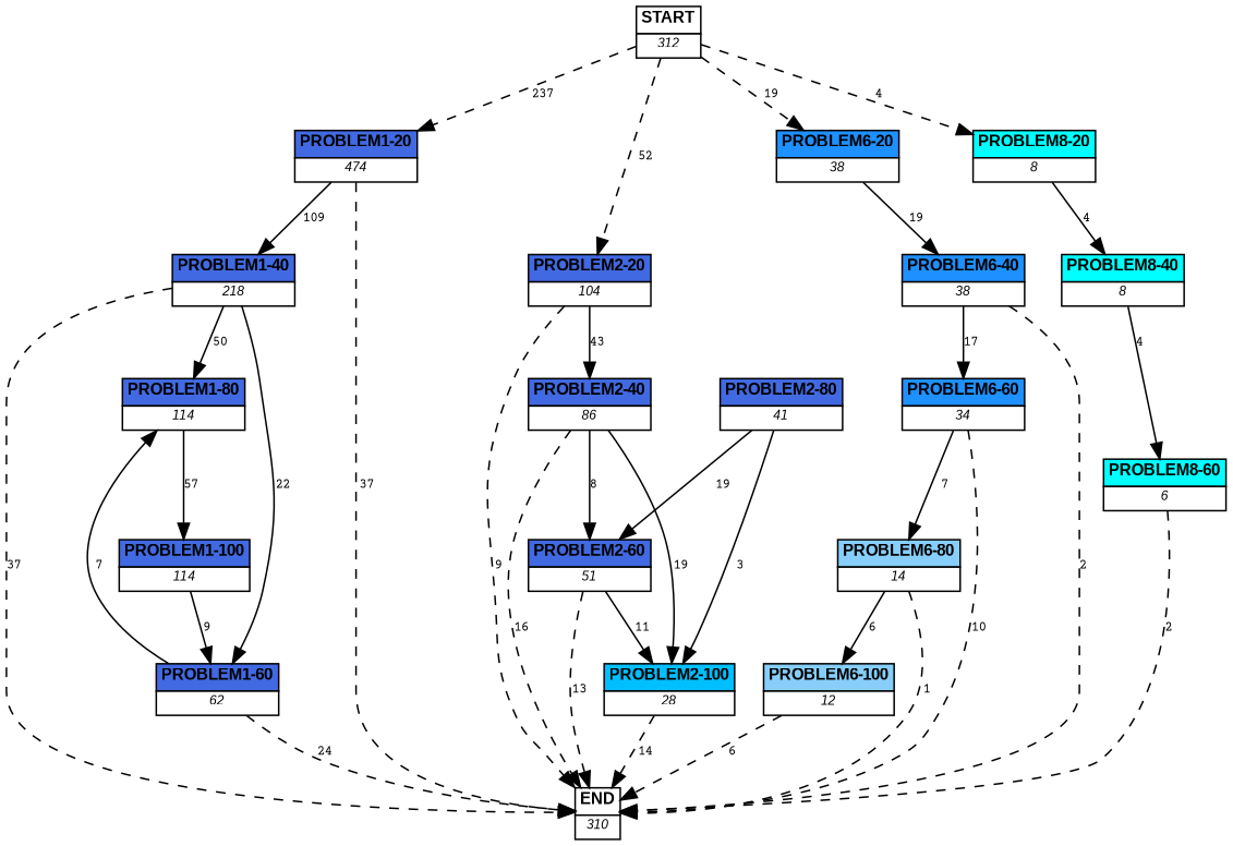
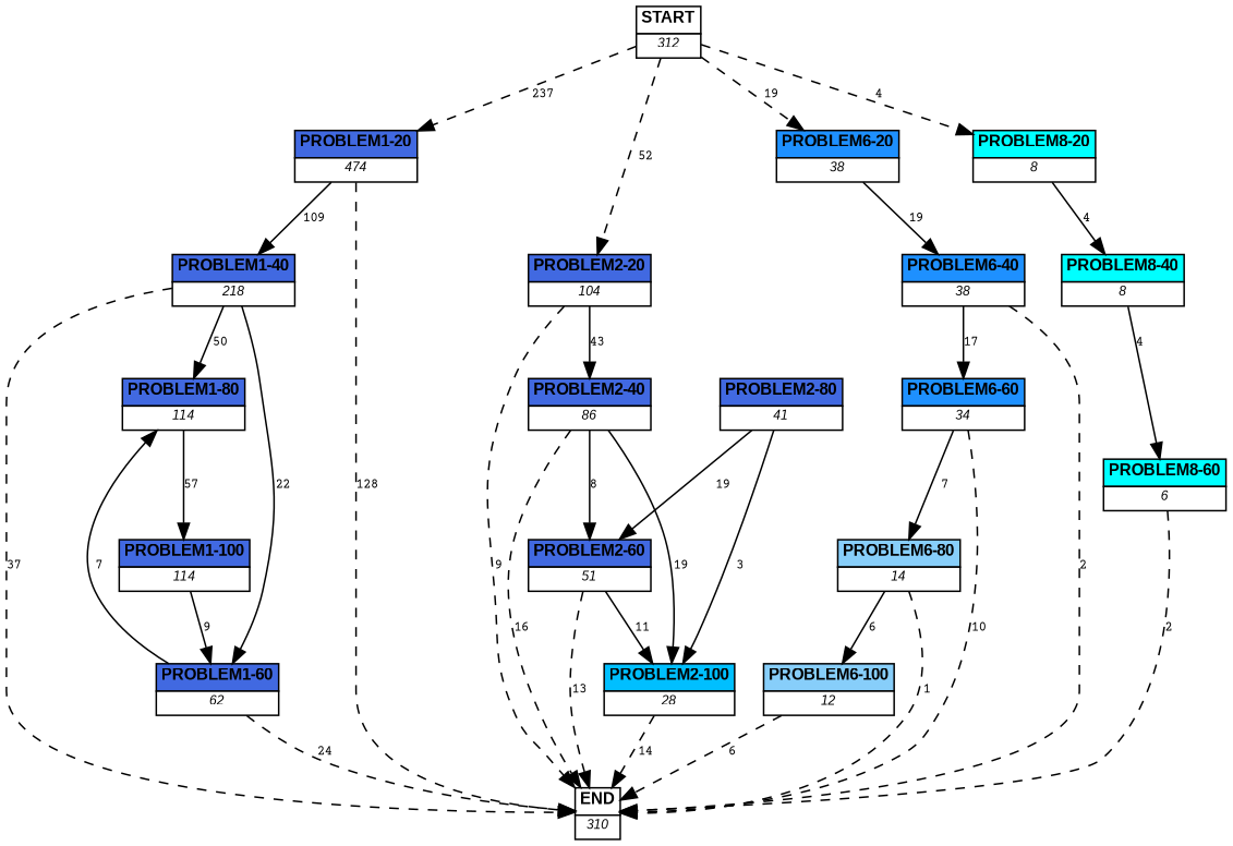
  digraph {
    fontname="Courier Prime"
    node [fontname="Courier Prime" shape=plain]
    edge [fontname="Courier Prime" fontsize=8 labelfloat=false]
    n1 [label=<<table border="0" cellborder="1" cellspacing="0"><tr><td bgcolor="royalblue"><FONT face="Arial" POINT-SIZE="10"><b>PROBLEM1-20</b></FONT></td></tr><tr><td bgcolor="white"><FONT face="Arial" POINT-SIZE="8"><i>474</i></FONT></td></tr></table>>]
    n2 [label=<<table border="0" cellborder="1" cellspacing="0"><tr><td bgcolor="royalblue"><FONT face="Arial" POINT-SIZE="10"><b>PROBLEM1-40</b></FONT></td></tr><tr><td bgcolor="white"><FONT face="Arial" POINT-SIZE="8"><i>218</i></FONT></td></tr></table>>]
    n3 [label=<<table border="0" cellborder="1" cellspacing="0"><tr><td bgcolor="white"><FONT face="Arial" POINT-SIZE="10"><b>END</b></FONT></td></tr><tr><td bgcolor="white"><FONT face="Arial" POINT-SIZE="8"><i>310</i></FONT></td></tr></table>>]
    n4 [label=<<table border="0" cellborder="1" cellspacing="0"><tr><td bgcolor="royalblue"><FONT face="Arial" POINT-SIZE="10"><b>PROBLEM1-80</b></FONT></td></tr><tr><td bgcolor="white"><FONT face="Arial" POINT-SIZE="8"><i>114</i></FONT></td></tr></table>>]
    n5 [label=<<table border="0" cellborder="1" cellspacing="0"><tr><td bgcolor="royalblue"><FONT face="Arial" POINT-SIZE="10"><b>PROBLEM1-60</b></FONT></td></tr><tr><td bgcolor="white"><FONT face="Arial" POINT-SIZE="8"><i>62</i></FONT></td></tr></table>>]
    n6 [label=<<table border="0" cellborder="1" cellspacing="0"><tr><td bgcolor="royalblue"><FONT face="Arial" POINT-SIZE="10"><b>PROBLEM1-100</b></FONT></td></tr><tr><td bgcolor="white"><FONT face="Arial" POINT-SIZE="8"><i>114</i></FONT></td></tr></table>>]
    n7 [label=<<table border="0" cellborder="1" cellspacing="0"><tr><td bgcolor="royalblue"><FONT face="Arial" POINT-SIZE="10"><b>PROBLEM2-20</b></FONT></td></tr><tr><td bgcolor="white"><FONT face="Arial" POINT-SIZE="8"><i>104</i></FONT></td></tr></table>>]
    n8 [label=<<table border="0" cellborder="1" cellspacing="0"><tr><td bgcolor="royalblue"><FONT face="Arial" POINT-SIZE="10"><b>PROBLEM2-40</b></FONT></td></tr><tr><td bgcolor="white"><FONT face="Arial" POINT-SIZE="8"><i>86</i></FONT></td></tr></table>>]
    n9 [label=<<table border="0" cellborder="1" cellspacing="0"><tr><td bgcolor="royalblue"><FONT face="Arial" POINT-SIZE="10"><b>PROBLEM2-60</b></FONT></td></tr><tr><td bgcolor="white"><FONT face="Arial" POINT-SIZE="8"><i>51</i></FONT></td></tr></table>>]
    n10 [label=<<table border="0" cellborder="1" cellspacing="0"><tr><td bgcolor="deepskyblue"><FONT face="Arial" POINT-SIZE="10"><b>PROBLEM2-100</b></FONT></td></tr><tr><td bgcolor="white"><FONT face="Arial" POINT-SIZE="8"><i>28</i></FONT></td></tr></table>>]
    n11 [label=<<table border="0" cellborder="1" cellspacing="0"><tr><td bgcolor="royalblue"><FONT face="Arial" POINT-SIZE="10"><b>PROBLEM2-80</b></FONT></td></tr><tr><td bgcolor="white"><FONT face="Arial" POINT-SIZE="8"><i>41</i></FONT></td></tr></table>>]
    n12 [label=<<table border="0" cellborder="1" cellspacing="0"><tr><td bgcolor="dodgerblue"><FONT face="Arial" POINT-SIZE="10"><b>PROBLEM6-20</b></FONT></td></tr><tr><td bgcolor="white"><FONT face="Arial" POINT-SIZE="8"><i>38</i></FONT></td></tr></table>>]
    n13 [label=<<table border="0" cellborder="1" cellspacing="0"><tr><td bgcolor="dodgerblue"><FONT face="Arial" POINT-SIZE="10"><b>PROBLEM6-40</b></FONT></td></tr><tr><td bgcolor="white"><FONT face="Arial" POINT-SIZE="8"><i>38</i></FONT></td></tr></table>>]
    n14 [label=<<table border="0" cellborder="1" cellspacing="0"><tr><td bgcolor="dodgerblue"><FONT face="Arial" POINT-SIZE="10"><b>PROBLEM6-60</b></FONT></td></tr><tr><td bgcolor="white"><FONT face="Arial" POINT-SIZE="8"><i>34</i></FONT></td></tr></table>>]
    n15 [label=<<table border="0" cellborder="1" cellspacing="0"><tr><td bgcolor="lightskyblue"><FONT face="Arial" POINT-SIZE="10"><b>PROBLEM6-80</b></FONT></td></tr><tr><td bgcolor="white"><FONT face="Arial" POINT-SIZE="8"><i>14</i></FONT></td></tr></table>>]
    n16 [label=<<table border="0" cellborder="1" cellspacing="0"><tr><td bgcolor="lightskyblue"><FONT face="Arial" POINT-SIZE="10"><b>PROBLEM6-100</b></FONT></td></tr><tr><td bgcolor="white"><FONT face="Arial" POINT-SIZE="8"><i>12</i></FONT></td></tr></table>>]
    n17 [label=<<table border="0" cellborder="1" cellspacing="0"><tr><td bgcolor="aqua"><FONT face="Arial" POINT-SIZE="10"><b>PROBLEM8-20</b></FONT></td></tr><tr><td bgcolor="white"><FONT face="Arial" POINT-SIZE="8"><i>8</i></FONT></td></tr></table>>]
    n18 [label=<<table border="0" cellborder="1" cellspacing="0"><tr><td bgcolor="aqua"><FONT face="Arial" POINT-SIZE="10"><b>PROBLEM8-40</b></FONT></td></tr><tr><td bgcolor="white"><FONT face="Arial" POINT-SIZE="8"><i>8</i></FONT></td></tr></table>>]
    n19 [label=<<table border="0" cellborder="1" cellspacing="0"><tr><td bgcolor="aqua"><FONT face="Arial" POINT-SIZE="10"><b>PROBLEM8-60</b></FONT></td></tr><tr><td bgcolor="white"><FONT face="Arial" POINT-SIZE="8"><i>6</i></FONT></td></tr></table>>]
    n20 [label=<<table border="0" cellborder="1" cellspacing="0"><tr><td bgcolor="white"><FONT face="Arial" POINT-SIZE="10"><b>START</b></FONT></td></tr><tr><td bgcolor="white"><FONT face="Arial" POINT-SIZE="8"><i>312</i></FONT></td></tr></table>>]
    n1 -> n2 [label=109]
-   n1 -> n3 [label=37 style=dashed]
+   n1 -> n3 [label=128 style=dashed]
    n2 -> n3 [label=37 style=dashed]
    n2 -> n4 [label=50]
    n2 -> n5 [label=22]
    n4 -> n6 [label=57]
    n5 -> n3 [label=24 style=dashed]
    n5 -> n4 [label=7]
    n6 -> n5 [label=9]
    n7 -> n3 [label=9 style=dashed]
    n7 -> n8 [label=43]
    n8 -> n3 [label=16 style=dashed]
    n8 -> n9 [label=8]
    n8 -> n10 [label=19]
    n9 -> n3 [label=13 style=dashed]
    n9 -> n10 [label=11]
    n10 -> n3 [label=14 style=dashed]
    n11 -> n9 [label=19]
    n11 -> n10 [label=3]
    n12 -> n13 [label=19]
    n13 -> n3 [label=2 style=dashed]
    n13 -> n14 [label=17]
    n14 -> n3 [label=10 style=dashed]
    n14 -> n15 [label=7]
    n15 -> n3 [label=1 style=dashed]
    n15 -> n16 [label=6]
    n16 -> n3 [label=6 style=dashed]
    n17 -> n18 [label=4]
    n18 -> n19 [label=4]
    n19 -> n3 [label=2 style=dashed]
    n20 -> n1 [label=237 style=dashed]
    n20 -> n7 [label=52 style=dashed]
    n20 -> n12 [label=19 style=dashed]
    n20 -> n17 [label=4 style=dashed]
  }
